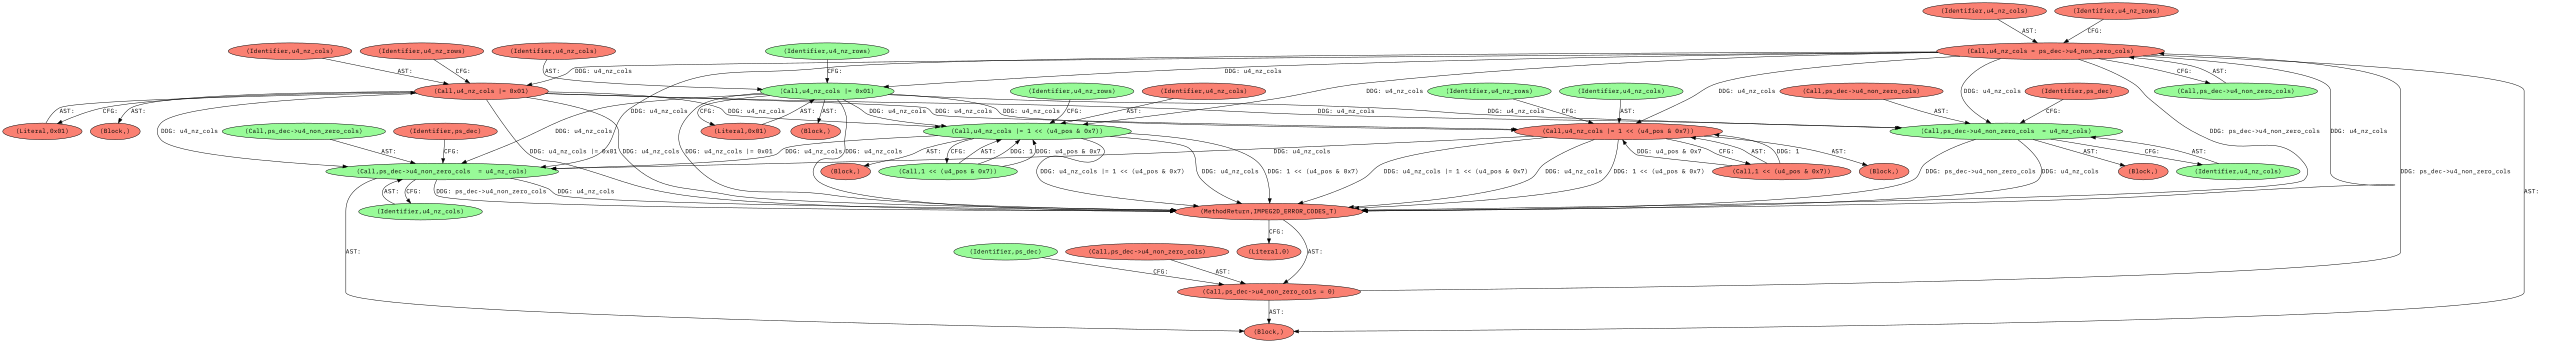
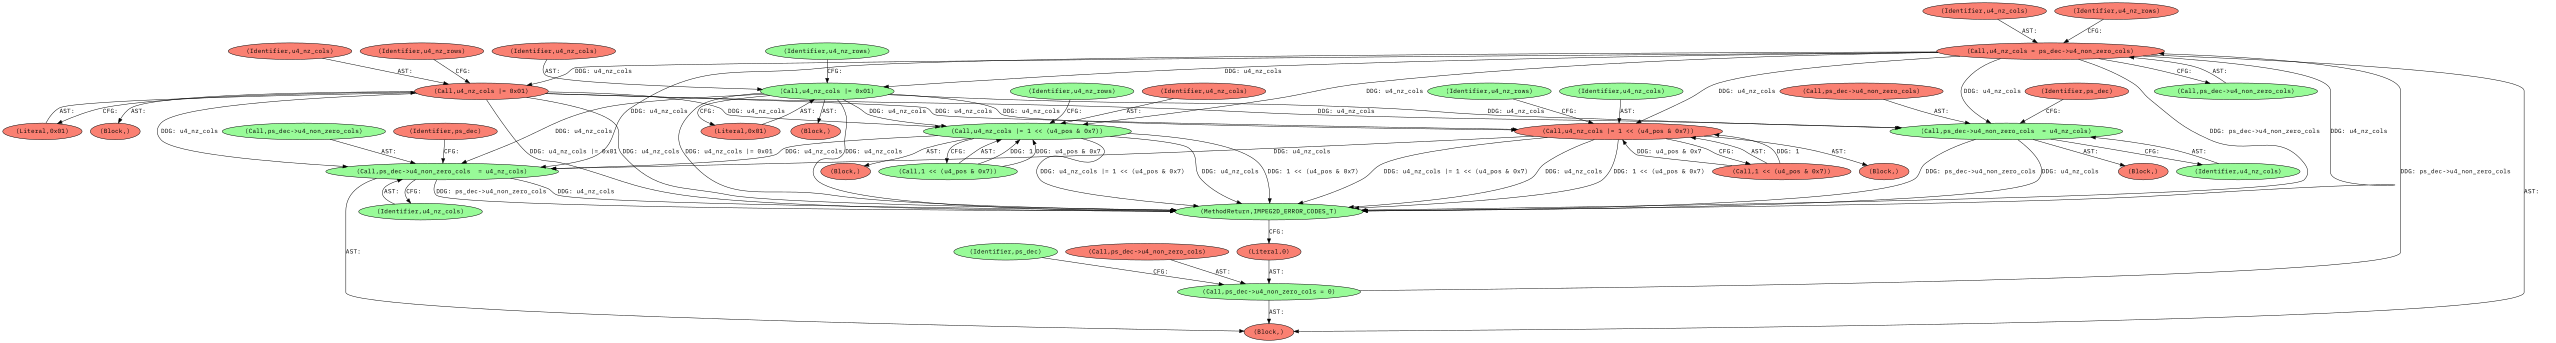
  digraph {
    fontname="IBM Plex Mono"
    node [fillcolor=salmon fontname="IBM Plex Mono" style=filled]
    edge [fontname="IBM Plex Mono"]
    n1 [label="(Call,u4_nz_cols = ps_dec->u4_non_zero_cols)"]
    n2 [fillcolor=palegreen label="(Call,u4_nz_cols |= 0x01)"]
    n3 [fillcolor=palegreen label="(Call,ps_dec->u4_non_zero_cols  = u4_nz_cols)"]
    n4 [label="(Call,u4_nz_cols |= 1 << (u4_pos & 0x7))"]
    n5 [fillcolor=palegreen label="(Call,ps_dec->u4_non_zero_cols  = u4_nz_cols)"]
    n6 [fillcolor=palegreen label="(Call,u4_nz_cols |= 1 << (u4_pos & 0x7))"]
    n7 [label="(Call,u4_nz_cols |= 0x01)"]
    n8 [label="(Block,)"]
-   n9 [label="(MethodReturn,IMPEG2D_ERROR_CODES_T)"]
+   n9 [fillcolor=palegreen label="(MethodReturn,IMPEG2D_ERROR_CODES_T)"]
    n10 [fillcolor=palegreen label="(Call,ps_dec->u4_non_zero_cols)"]
    n11 [label="(Literal,0x01)"]
    n12 [label="(Block,)"]
    n13 [label="(Block,)"]
    n14 [fillcolor=palegreen label="(Identifier,u4_nz_cols)"]
    n15 [label="(Call,1 << (u4_pos & 0x7))"]
    n16 [label="(Block,)"]
    n17 [fillcolor=palegreen label="(Identifier,u4_nz_cols)"]
    n18 [label="(Block,)"]
    n19 [fillcolor=palegreen label="(Call,1 << (u4_pos & 0x7))"]
    n20 [label="(Literal,0x01)"]
    n21 [label="(Block,)"]
    n22 [label="(Literal,0)"]
-   n23 [label="(Call,ps_dec->u4_non_zero_cols = 0)"]
+   n23 [fillcolor=palegreen label="(Call,ps_dec->u4_non_zero_cols = 0)"]
    n24 [fillcolor=palegreen label="(Identifier,u4_nz_cols)"]
    n25 [label="(Identifier,u4_nz_cols)"]
    n26 [fillcolor=palegreen label="(Identifier,ps_dec)"]
    n27 [label="(Identifier,ps_dec)"]
    n28 [label="(Call,ps_dec->u4_non_zero_cols)"]
    n29 [label="(Identifier,u4_nz_cols)"]
    n30 [fillcolor=palegreen label="(Identifier,u4_nz_rows)"]
    n31 [label="(Call,ps_dec->u4_non_zero_cols)"]
    n32 [fillcolor=palegreen label="(Call,ps_dec->u4_non_zero_cols)"]
    n33 [fillcolor=palegreen label="(Identifier,u4_nz_rows)"]
    n34 [label="(Identifier,u4_nz_cols)"]
    n35 [label="(Identifier,u4_nz_cols)"]
    n36 [label="(Identifier,ps_dec)"]
    n37 [fillcolor=palegreen label="(Identifier,u4_nz_rows)"]
    n38 [label="(Identifier,u4_nz_rows)"]
    n39 [label="(Identifier,u4_nz_rows)"]
    n1 -> n2 [label="DDG: u4_nz_cols"]
    n1 -> n3 [label="DDG: u4_nz_cols"]
    n1 -> n4 [label="DDG: u4_nz_cols"]
    n1 -> n5 [label="DDG: u4_nz_cols"]
    n1 -> n6 [label="DDG: u4_nz_cols"]
    n1 -> n7 [label="DDG: u4_nz_cols"]
    n1 -> n8 [label="AST: "]
    n1 -> n9 [label="DDG: ps_dec->u4_non_zero_cols"]
    n1 -> n9 [label="DDG: u4_nz_cols"]
    n1 -> n10 [label="CFG: "]
    n2 -> n3 [label="DDG: u4_nz_cols"]
    n2 -> n4 [label="DDG: u4_nz_cols"]
    n2 -> n5 [label="DDG: u4_nz_cols"]
    n2 -> n6 [label="DDG: u4_nz_cols"]
    n2 -> n9 [label="DDG: u4_nz_cols"]
    n2 -> n9 [label="DDG: u4_nz_cols |= 0x01"]
    n2 -> n11 [label="CFG: "]
    n2 -> n12 [label="AST: "]
    n3 -> n9 [label="DDG: u4_nz_cols"]
    n3 -> n9 [label="DDG: ps_dec->u4_non_zero_cols"]
    n3 -> n13 [label="AST: "]
    n3 -> n14 [label="CFG: "]
    n4 -> n5 [label="DDG: u4_nz_cols"]
    n4 -> n9 [label="DDG: u4_nz_cols |= 1 << (u4_pos & 0x7)"]
    n4 -> n9 [label="DDG: u4_nz_cols"]
    n4 -> n9 [label="DDG: 1 << (u4_pos & 0x7)"]
    n4 -> n15 [label="CFG: "]
    n4 -> n16 [label="AST: "]
    n5 -> n8 [label="AST: "]
    n5 -> n9 [label="DDG: ps_dec->u4_non_zero_cols"]
    n5 -> n9 [label="DDG: u4_nz_cols"]
    n5 -> n17 [label="CFG: "]
    n6 -> n5 [label="DDG: u4_nz_cols"]
    n6 -> n9 [label="DDG: u4_nz_cols |= 1 << (u4_pos & 0x7)"]
    n6 -> n9 [label="DDG: u4_nz_cols"]
    n6 -> n9 [label="DDG: 1 << (u4_pos & 0x7)"]
    n6 -> n18 [label="AST: "]
    n6 -> n19 [label="CFG: "]
    n7 -> n3 [label="DDG: u4_nz_cols"]
    n7 -> n4 [label="DDG: u4_nz_cols"]
    n7 -> n5 [label="DDG: u4_nz_cols"]
    n7 -> n6 [label="DDG: u4_nz_cols"]
    n7 -> n9 [label="DDG: u4_nz_cols"]
    n7 -> n9 [label="DDG: u4_nz_cols |= 0x01"]
    n7 -> n20 [label="CFG: "]
    n7 -> n21 [label="AST: "]
    n9 -> n22 [label="CFG: "]
    n10 -> n1 [label="AST: "]
    n11 -> n2 [label="AST: "]
    n14 -> n3 [label="AST: "]
    n15 -> n4 [label="AST: "]
    n15 -> n4 [label="DDG: 1"]
    n15 -> n4 [label="DDG: u4_pos & 0x7"]
    n17 -> n5 [label="AST: "]
    n19 -> n6 [label="AST: "]
    n19 -> n6 [label="DDG: 1"]
    n19 -> n6 [label="DDG: u4_pos & 0x7"]
    n20 -> n7 [label="AST: "]
-   n9 -> n23 [label="AST: "]
+   n22 -> n23 [label="AST: "]
    n23 -> n1 [label="DDG: ps_dec->u4_non_zero_cols"]
    n23 -> n8 [label="AST: "]
    n24 -> n4 [label="AST: "]
    n25 -> n1 [label="AST: "]
    n26 -> n23 [label="CFG: "]
    n27 -> n3 [label="CFG: "]
    n28 -> n23 [label="AST: "]
    n29 -> n6 [label="AST: "]
    n30 -> n6 [label="CFG: "]
    n31 -> n3 [label="AST: "]
    n32 -> n5 [label="AST: "]
    n33 -> n2 [label="CFG: "]
    n34 -> n7 [label="AST: "]
    n35 -> n2 [label="AST: "]
    n36 -> n5 [label="CFG: "]
    n37 -> n4 [label="CFG: "]
    n38 -> n7 [label="CFG: "]
    n39 -> n1 [label="CFG: "]
  }
